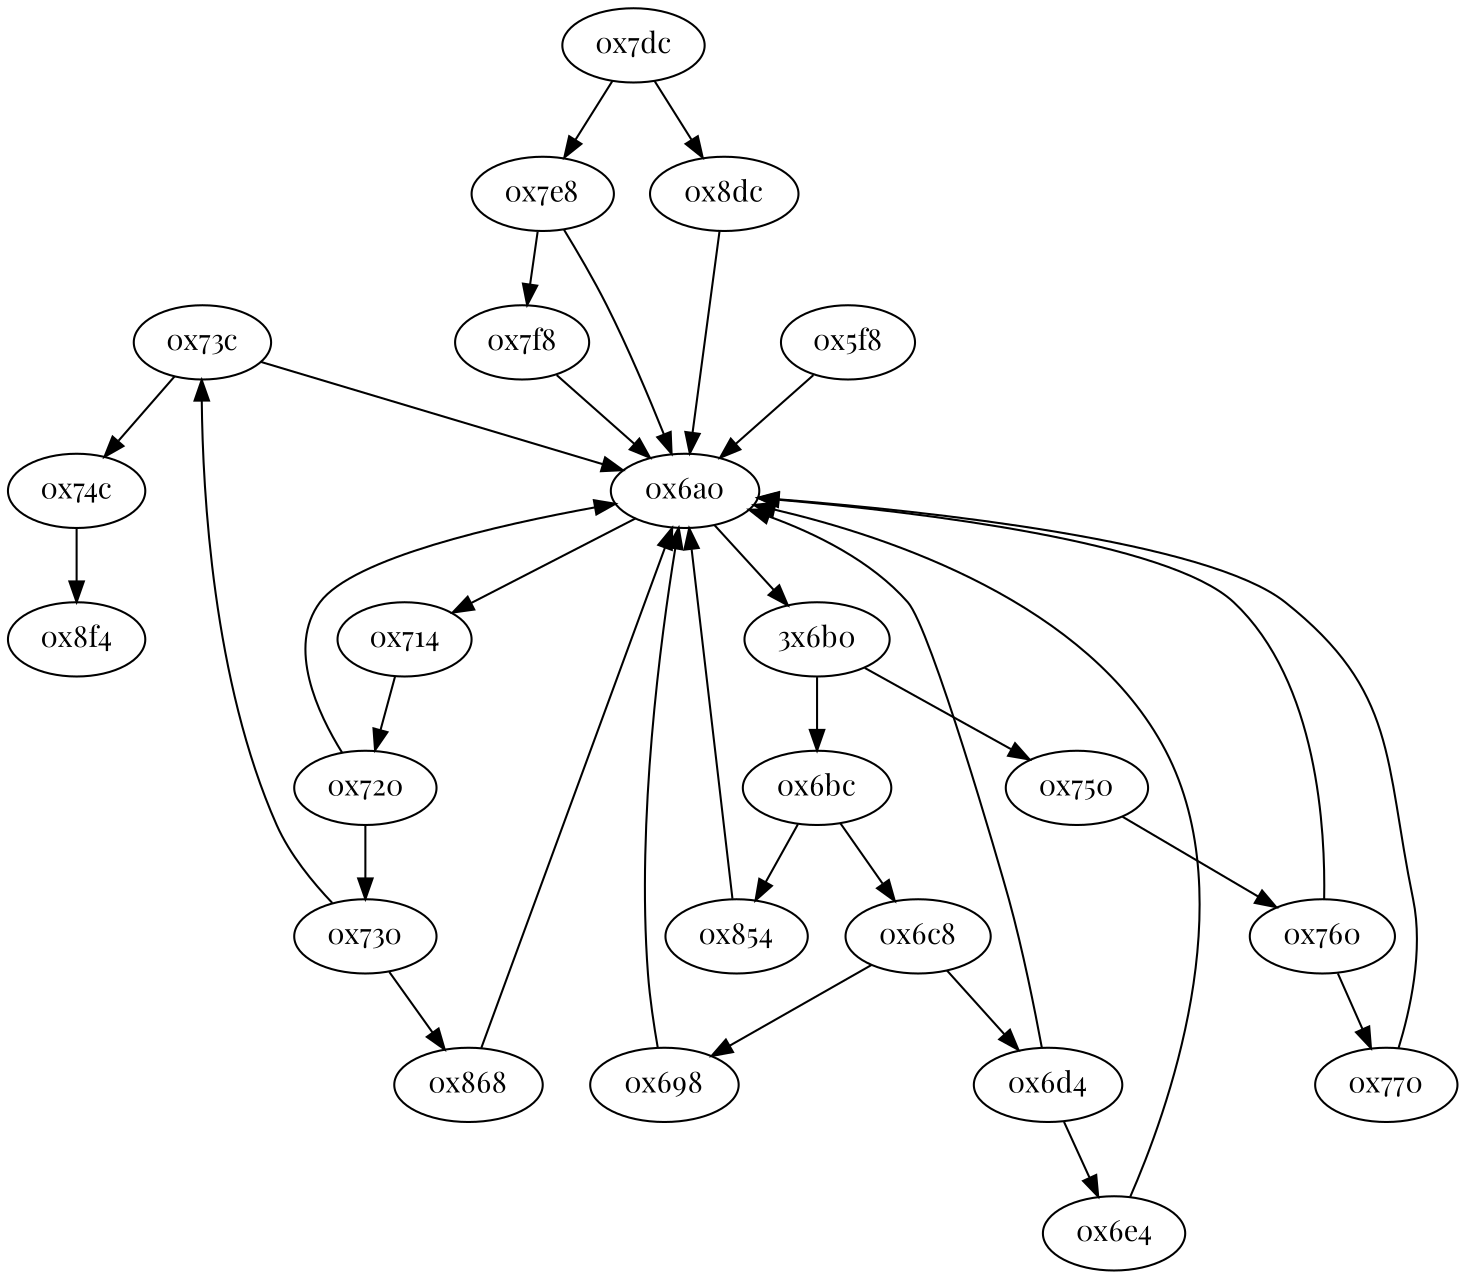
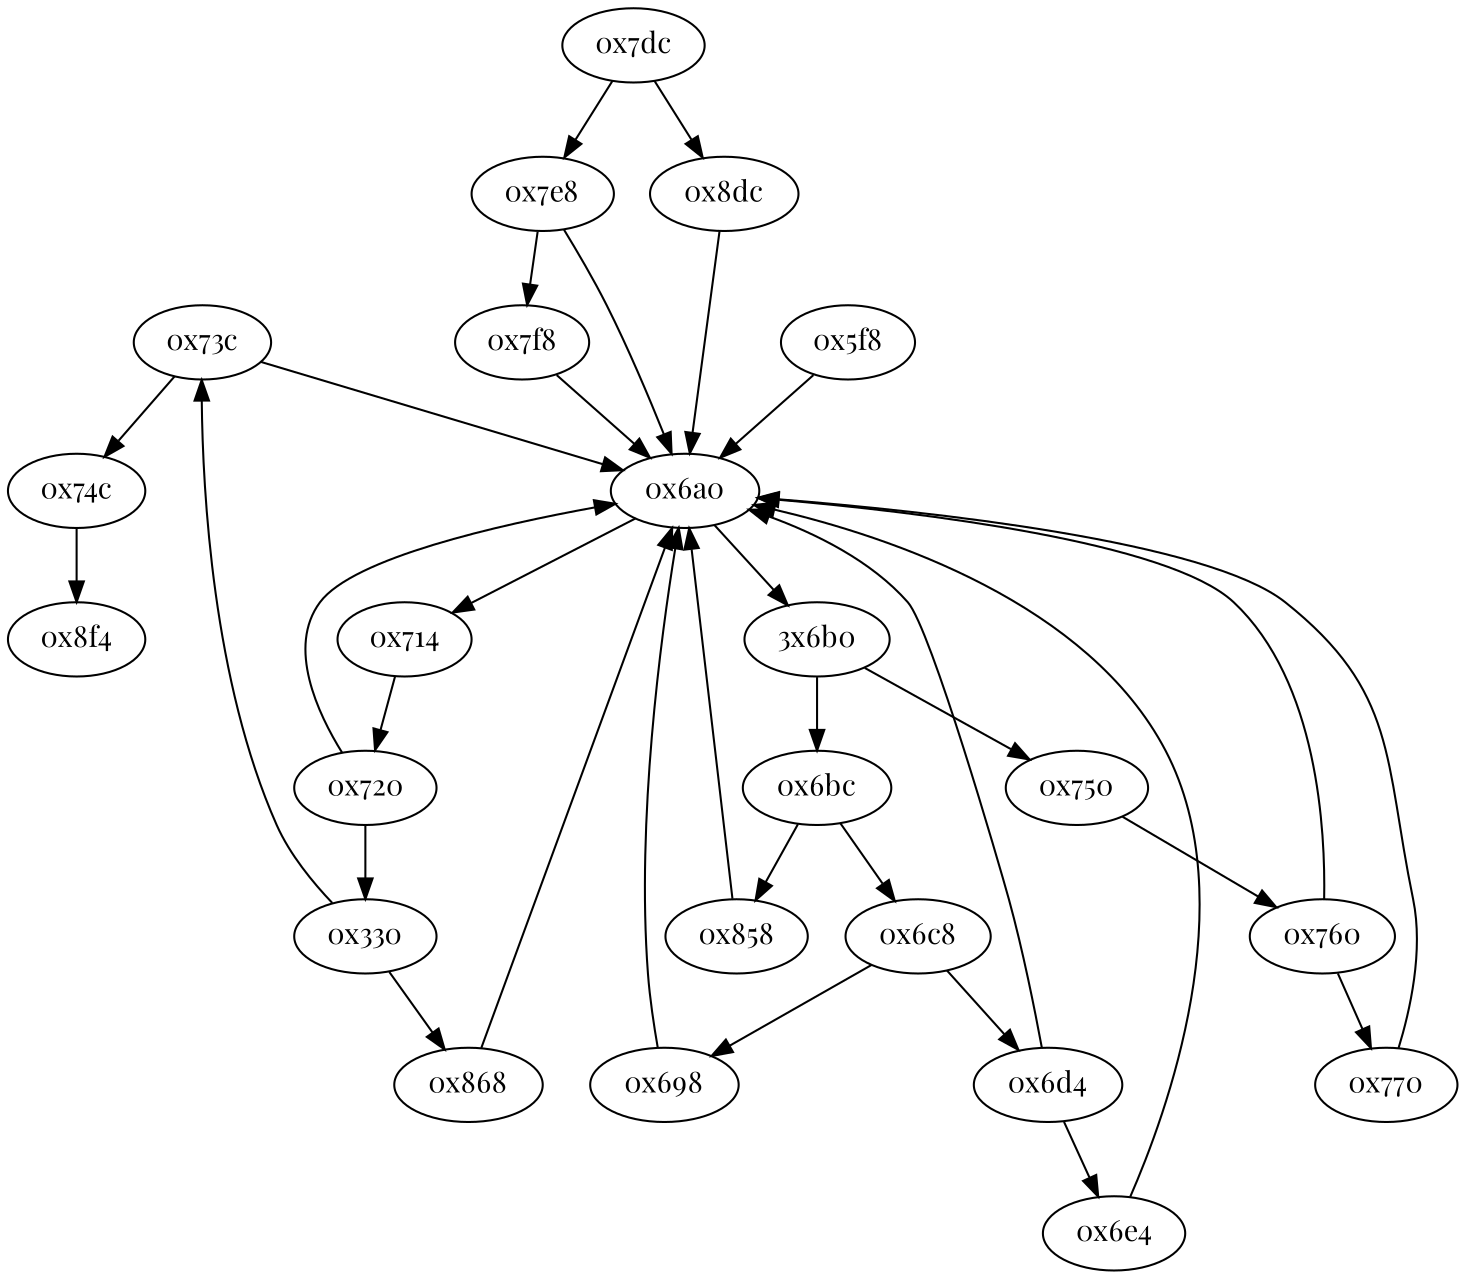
  strict digraph {
    fontname="Playfair Display"
    node [fontname="Playfair Display" opcode="[u'ldr', u'cmp', u'b']"]
    edge [fontname="Playfair Display"]
    "0x8f4" [opcode="[u'mov', u'sub', u'pop']"]
    "0x6a0" [opcode="[u'mov', u'ldr', u'cmp', u'b']"]
    "0x714"
    n4 [label="3x6b0"]
    "0x720" [opcode="[u'ldr', u'cmp', u'mov', u'b']"]
    "0x6bc"
    "0x750" [opcode="[u'ldr', u'cmp', u'mov', u'b']"]
    "0x8dc" [opcode="[u'ldrb', u'ldr', u'ldr', u'cmp', u'mov', u'b']"]
    "0x7dc"
    "0x7e8" [opcode="[u'ldr', u'cmp', u'mov', u'b']"]
-   "0x730"
+   "0x730" [label="0x330"]
    "0x6c8"
-   "0x858" [opcode="[u'ldr', u'bl', u'mov', u'b']" label="0x854"]
+   "0x858" [opcode="[u'ldr', u'bl', u'mov', u'b']"]
    "0x760" [opcode="[u'ldr', u'cmp', u'mov', u'b']"]
    "0x6e4" [opcode="[u'ldrb', u'ldrb', u'eor', u'tst', u'mov', u'mov', u'cmp', u'mov', u'mov', u'cmp', u'mov', u'b']"]
    "0x868" [opcode="[u'ldr', u'ldr', u'ldr', u'ldrb', u'cmp', u'mov', u'mov', u'strb', u'ldr', u'ldr', u'sub', u'mul', u'mvn', u'ldr', u'ldr', u'orr', u'mov', u'cmn', u'mov', u'cmp', u'mov', u'mov', u'mov', u'cmn', u'mov', u'mov', u'teq', u'mov', u'b']"]
    "0x7f8" [opcode="[u'ldr', u'ldr', u'ldr', u'sub', u'sub', u'add', u'mul', u'mvn', u'ldr', u'orr', u'mov', u'cmn', u'mov', u'ldr', u'cmp', u'mov', u'mov', u'mov', u'cmn', u'mov', u'mov', u'teq', u'mov', u'b']"]
    "0x73c" [opcode="[u'ldr', u'cmp', u'mov', u'b']"]
    n19 [label="0x698" opcode="[u'ldr', u'bl', u'mov']"]
    "0x6d4" [opcode="[u'ldr', u'cmp', u'mov', u'b']"]
    "0x74c" [opcode="[u'b']"]
    "0x770" [opcode="[u'ldr', u'bl', u'ldr', u'mov', u'ldr', u'ldr', u'add', u'sub', u'sub', u'mul', u'eor', u'and', u'ldr', u'mov', u'mov', u'ldr', u'ldr', u'cmp', u'mov', u'teq', u'mov', u'mov', u'cmp', u'mov', u'cmp', u'mov', u'b']"]
    "0x5f8" [opcode="[u'push', u'add', u'sub', u'ldr', u'str', u'mvn', u'ldr', u'ldr', u'sub', u'sub', u'add', u'mul', u'mov', u'eor', u'tst', u'ldr', u'mov', u'mov', u'strb', u'ldr', u'cmp', u'mov', u'strb', u'ldr', u'ldr', u'ldr', u'ldr', u'ldr', u'ldr', u'ldr', u'add', u'str', u'ldr', u'add', u'str', u'ldr', u'add', u'str', u'b']"]
    "0x6a0" -> "0x714"
    "0x6a0" -> n4
    "0x714" -> "0x720"
    n4 -> "0x6bc"
    n4 -> "0x750"
    "0x720" -> "0x6a0"
    "0x720" -> "0x730"
    "0x6bc" -> "0x6c8"
    "0x6bc" -> "0x858"
    "0x750" -> "0x760"
    "0x8dc" -> "0x6a0"
    "0x7dc" -> "0x8dc"
    "0x7dc" -> "0x7e8"
    "0x7e8" -> "0x6a0"
    "0x7e8" -> "0x7f8"
    "0x730" -> "0x868"
    "0x730" -> "0x73c"
    "0x6c8" -> n19
    "0x6c8" -> "0x6d4"
    "0x858" -> "0x6a0"
    "0x760" -> "0x6a0"
    "0x760" -> "0x770"
    "0x6e4" -> "0x6a0"
    "0x868" -> "0x6a0"
    "0x7f8" -> "0x6a0"
    "0x73c" -> "0x6a0"
    "0x73c" -> "0x74c"
    n19 -> "0x6a0"
    "0x6d4" -> "0x6a0"
    "0x6d4" -> "0x6e4"
    "0x74c" -> "0x8f4"
    "0x770" -> "0x6a0"
    "0x5f8" -> "0x6a0"
  }
